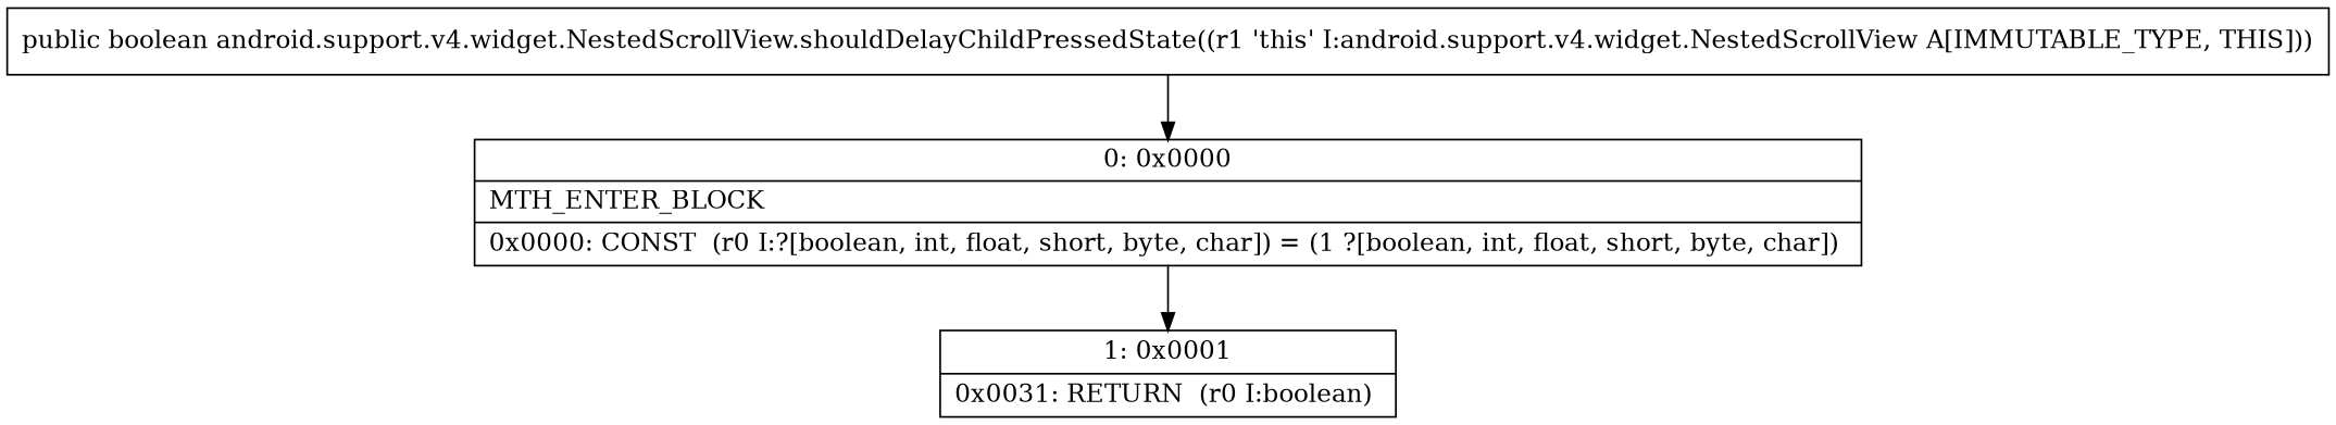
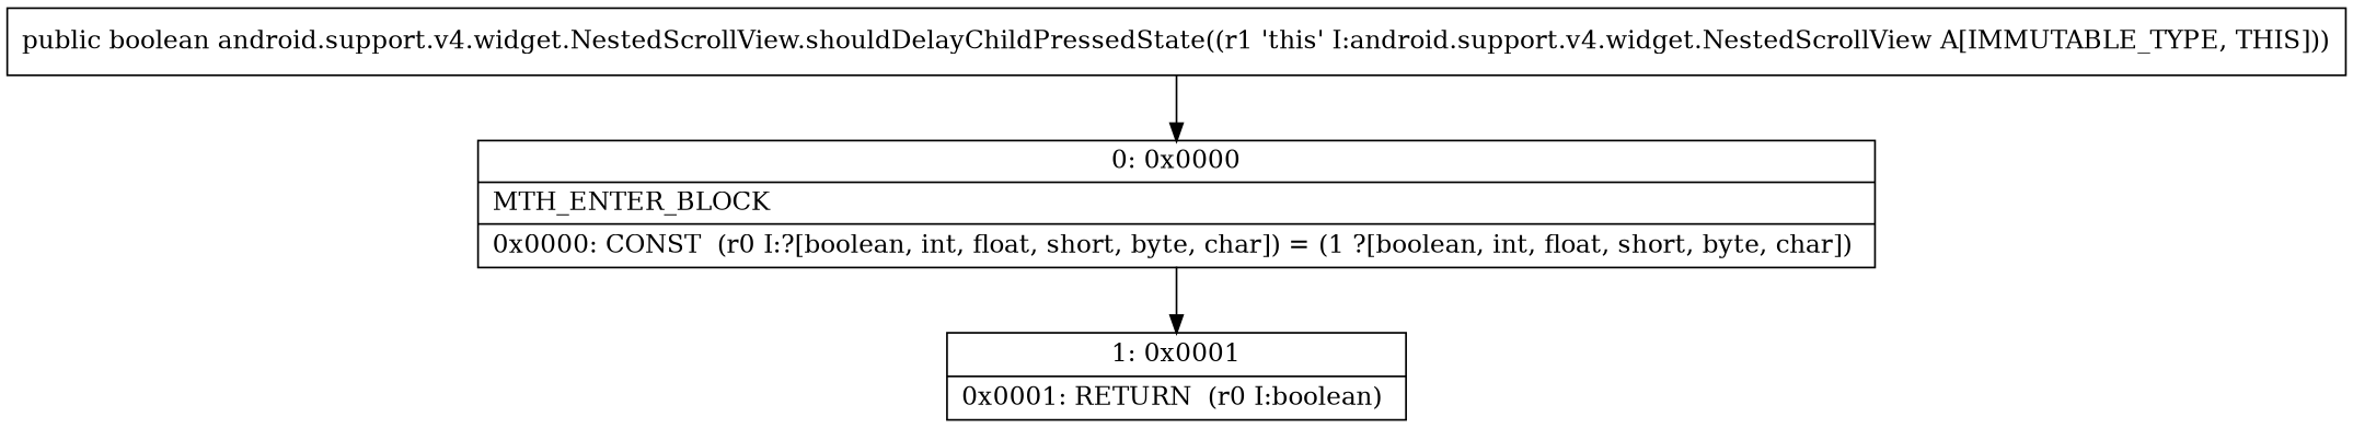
  digraph {
    node [shape=record]
    n1 [label="{0\:\ 0x0000|MTH_ENTER_BLOCK\l|0x0000: CONST  (r0 I:?[boolean, int, float, short, byte, char]) = (1 ?[boolean, int, float, short, byte, char]) \l}"]
-   n2 [label="{1\:\ 0x0001|0x0031: RETURN  (r0 I:boolean) \l}"]
+   n2 [label="{1\:\ 0x0001|0x0001: RETURN  (r0 I:boolean) \l}"]
    n3 [label="{public boolean android.support.v4.widget.NestedScrollView.shouldDelayChildPressedState((r1 'this' I:android.support.v4.widget.NestedScrollView A[IMMUTABLE_TYPE, THIS])) }"]
    n1 -> n2
    n3 -> n1
  }
